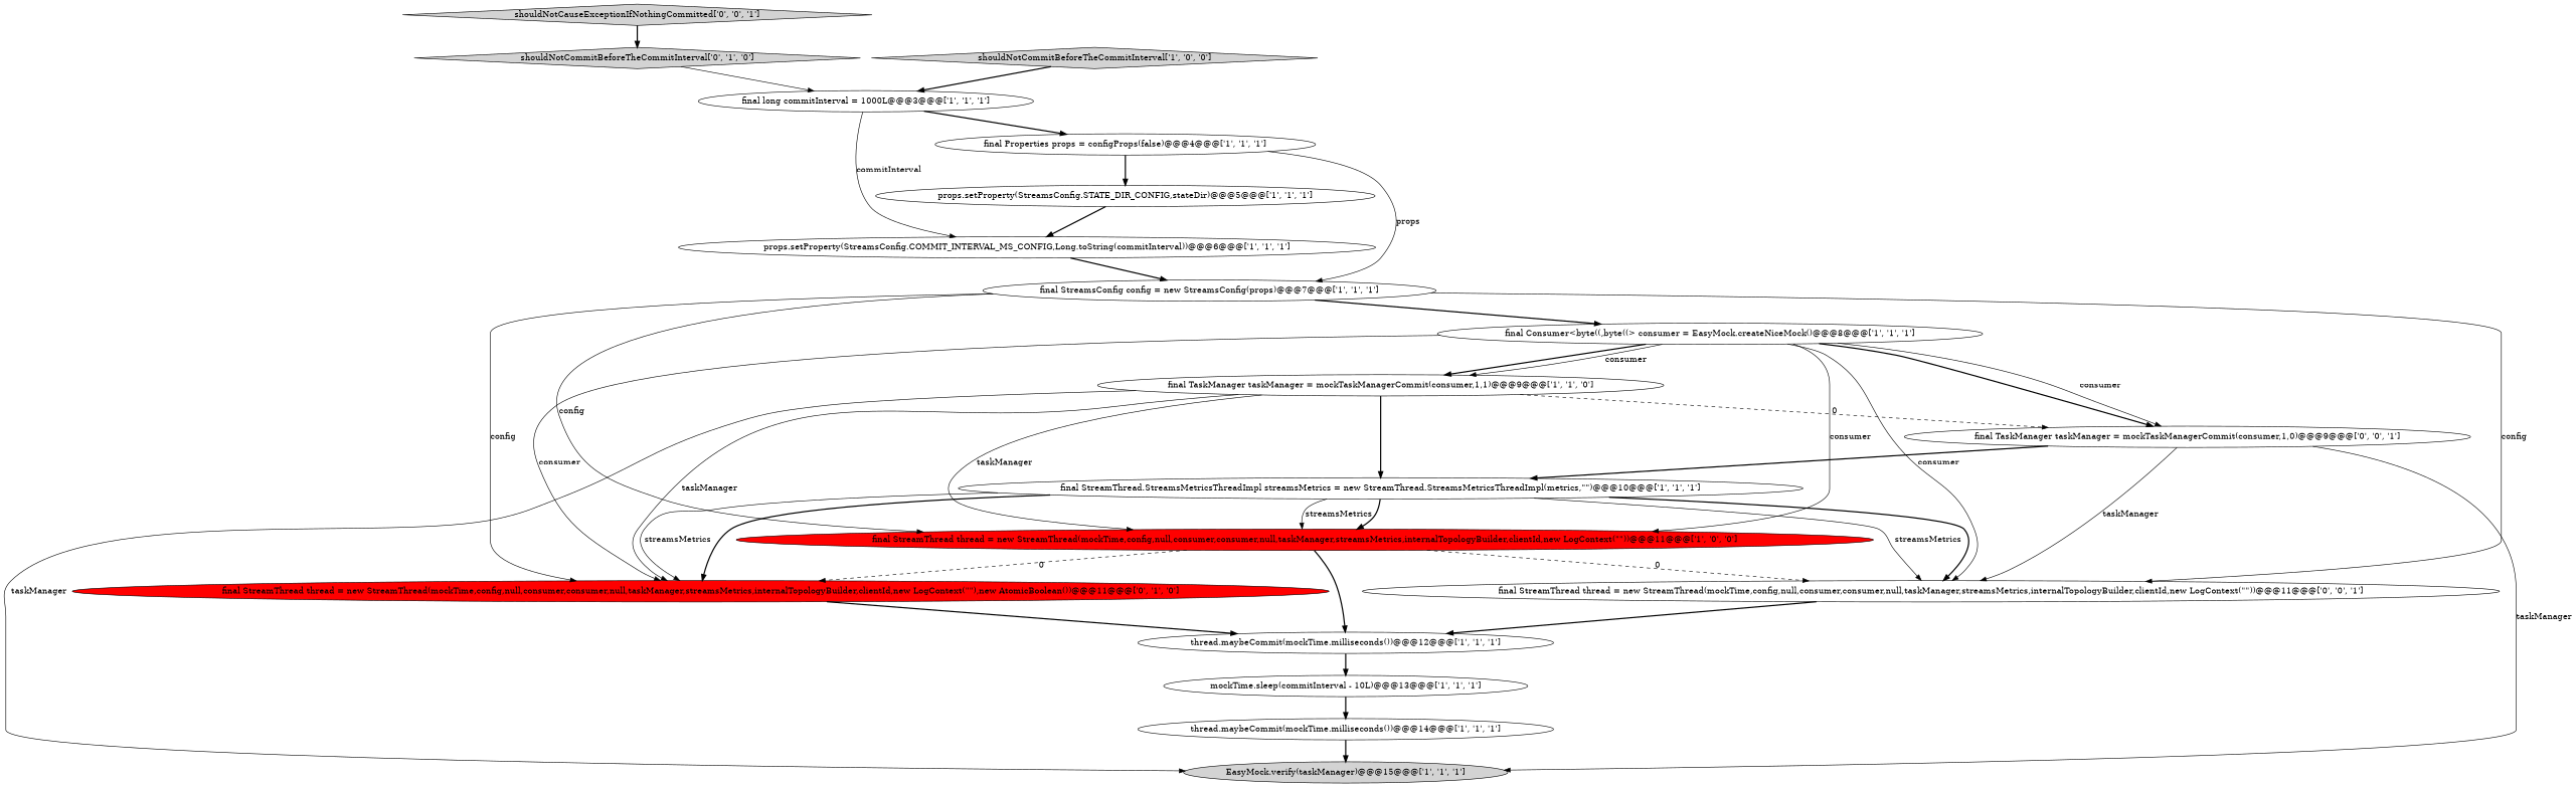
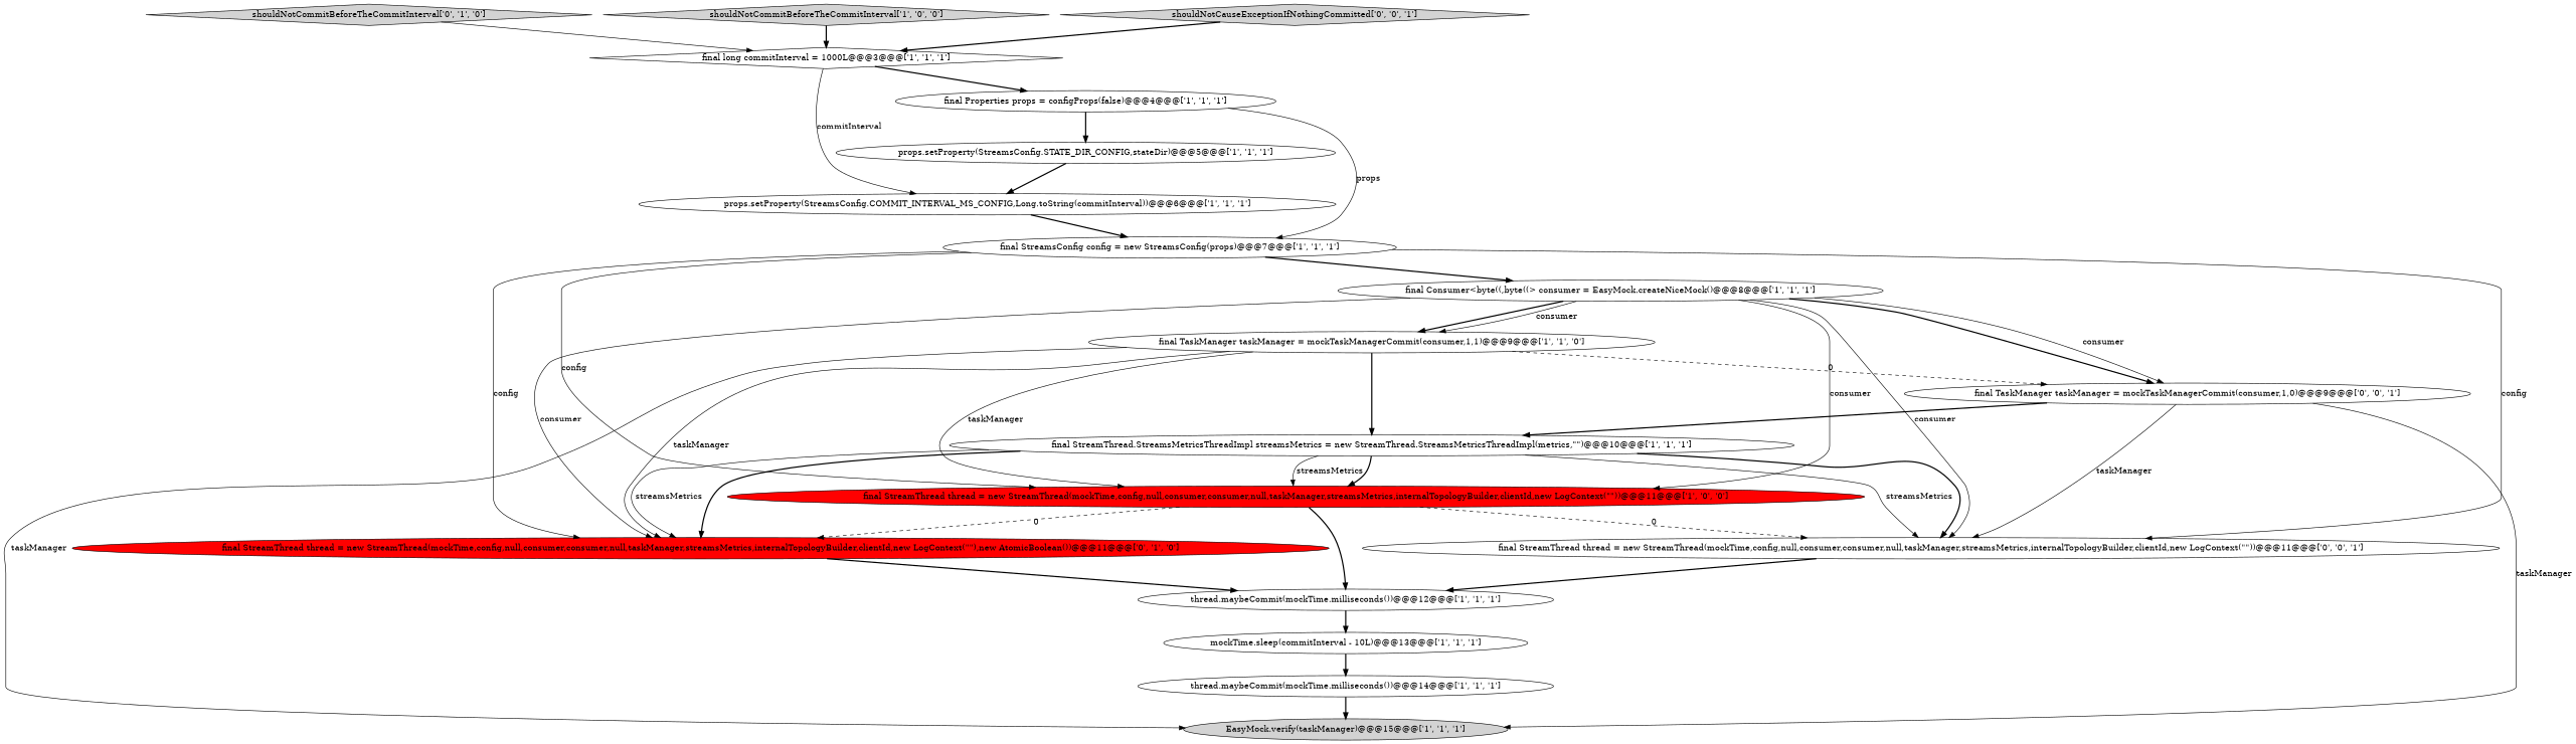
  digraph {
    node [fillcolor=white shape=ellipse style=filled]
    edge [style=bold]
    n1 [label="thread.maybeCommit(mockTime.milliseconds())@@@14@@@['1', '1', '1']"]
    n2 [fillcolor=lightgray label="EasyMock.verify(taskManager)@@@15@@@['1', '1', '1']"]
    n3 [fillcolor=lightgray label="shouldNotCommitBeforeTheCommitInterval['0', '1', '0']" shape=diamond]
-   n4 [label="final long commitInterval = 1000L@@@3@@@['1', '1', '1']"]
+   n4 [label="final long commitInterval = 1000L@@@3@@@['1', '1', '1']" shape=diamond]
    n5 [label="props.setProperty(StreamsConfig.COMMIT_INTERVAL_MS_CONFIG,Long.toString(commitInterval))@@@6@@@['1', '1', '1']"]
    n6 [label="final Properties props = configProps(false)@@@4@@@['1', '1', '1']"]
    n7 [fillcolor=lightgray label="shouldNotCommitBeforeTheCommitInterval['1', '0', '0']" shape=diamond]
    n8 [label="final TaskManager taskManager = mockTaskManagerCommit(consumer,1,1)@@@9@@@['1', '1', '0']"]
    n9 [fillcolor=red label="final StreamThread thread = new StreamThread(mockTime,config,null,consumer,consumer,null,taskManager,streamsMetrics,internalTopologyBuilder,clientId,new LogContext(\"\"))@@@11@@@['1', '0', '0']"]
    n10 [label="final TaskManager taskManager = mockTaskManagerCommit(consumer,1,0)@@@9@@@['0', '0', '1']"]
    n11 [fillcolor=red label="final StreamThread thread = new StreamThread(mockTime,config,null,consumer,consumer,null,taskManager,streamsMetrics,internalTopologyBuilder,clientId,new LogContext(\"\"),new AtomicBoolean())@@@11@@@['0', '1', '0']"]
    n12 [label="final StreamThread.StreamsMetricsThreadImpl streamsMetrics = new StreamThread.StreamsMetricsThreadImpl(metrics,\"\")@@@10@@@['1', '1', '1']"]
    n13 [label="thread.maybeCommit(mockTime.milliseconds())@@@12@@@['1', '1', '1']"]
    n14 [label="final StreamThread thread = new StreamThread(mockTime,config,null,consumer,consumer,null,taskManager,streamsMetrics,internalTopologyBuilder,clientId,new LogContext(\"\"))@@@11@@@['0', '0', '1']"]
    n15 [label="mockTime.sleep(commitInterval - 10L)@@@13@@@['1', '1', '1']"]
    n16 [label="final StreamsConfig config = new StreamsConfig(props)@@@7@@@['1', '1', '1']"]
    n17 [label="final Consumer<byte((,byte((> consumer = EasyMock.createNiceMock()@@@8@@@['1', '1', '1']"]
    n18 [label="props.setProperty(StreamsConfig.STATE_DIR_CONFIG,stateDir)@@@5@@@['1', '1', '1']"]
    n19 [fillcolor=lightgray label="shouldNotCauseExceptionIfNothingCommitted['0', '0', '1']" shape=diamond]
    n1 -> n2
    n3 -> n4 [style=solid]
    n4 -> n5 [label=commitInterval style=solid]
    n4 -> n6
    n5 -> n16
    n6 -> n16 [label=props style=solid]
    n6 -> n18
    n7 -> n4
    n8 -> n2 [label=taskManager style=solid]
    n8 -> n9 [label=taskManager style=solid]
    n8 -> n10 [label=0 style=dashed]
    n8 -> n11 [label=taskManager style=solid]
    n8 -> n12
    n9 -> n11 [label=0 style=dashed]
    n9 -> n13
    n9 -> n14 [label=0 style=dashed]
    n10 -> n2 [label=taskManager style=solid]
    n10 -> n12
    n10 -> n14 [label=taskManager style=solid]
    n11 -> n13
    n12 -> n9 [label=streamsMetrics style=solid]
    n12 -> n9
    n12 -> n11 [label=streamsMetrics style=solid]
    n12 -> n11
    n12 -> n14
    n12 -> n14 [label=streamsMetrics style=solid]
    n13 -> n15
    n14 -> n13
    n15 -> n1
    n16 -> n9 [label=config style=solid]
    n16 -> n11 [label=config style=solid]
    n16 -> n14 [label=config style=solid]
    n16 -> n17
    n17 -> n8
    n17 -> n8 [label=consumer style=solid]
    n17 -> n9 [label=consumer style=solid]
    n17 -> n10
    n17 -> n10 [label=consumer style=solid]
    n17 -> n11 [label=consumer style=solid]
    n17 -> n14 [label=consumer style=solid]
    n18 -> n5
-   n19 -> n3
+   n19 -> n4
  }
